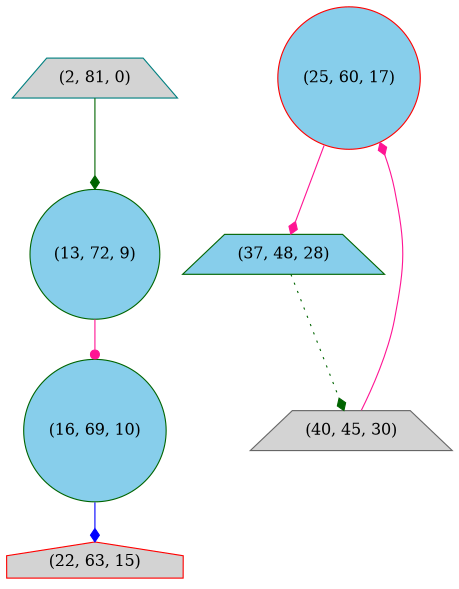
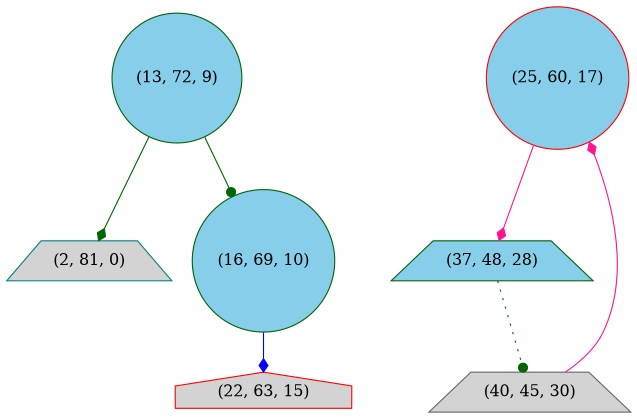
  digraph {
    node [color=darkgreen fillcolor=skyblue shape=trapezium style=filled]
    edge [arrowhead=diamond color=darkgreen style=solid]
    "(2, 81, 0)" [color=teal fillcolor=lightgrey]
    "(13, 72, 9)" [shape=circle]
    "(16, 69, 10)" [shape=circle]
    "(22, 63, 15)" [color=red fillcolor=lightgrey shape=house]
    "(25, 60, 17)" [color=red shape=circle]
    "(37, 48, 28)"
    "(40, 45, 30)" [color=gray40 fillcolor=lightgrey]
-   "(2, 81, 0)" -> "(13, 72, 9)"
-   "(13, 72, 9)" -> "(16, 69, 10)" [arrowhead=dot color=deeppink]
+   "(13, 72, 9)" -> "(2, 81, 0)"
+   "(13, 72, 9)" -> "(16, 69, 10)" [arrowhead=dot]
    "(16, 69, 10)" -> "(22, 63, 15)" [color=blue]
    "(25, 60, 17)" -> "(37, 48, 28)" [color=deeppink]
-   "(37, 48, 28)" -> "(40, 45, 30)" [style=dotted]
+   "(37, 48, 28)" -> "(40, 45, 30)" [arrowhead=dot style=dotted]
    "(40, 45, 30)" -> "(25, 60, 17)" [color=deeppink]
  }
